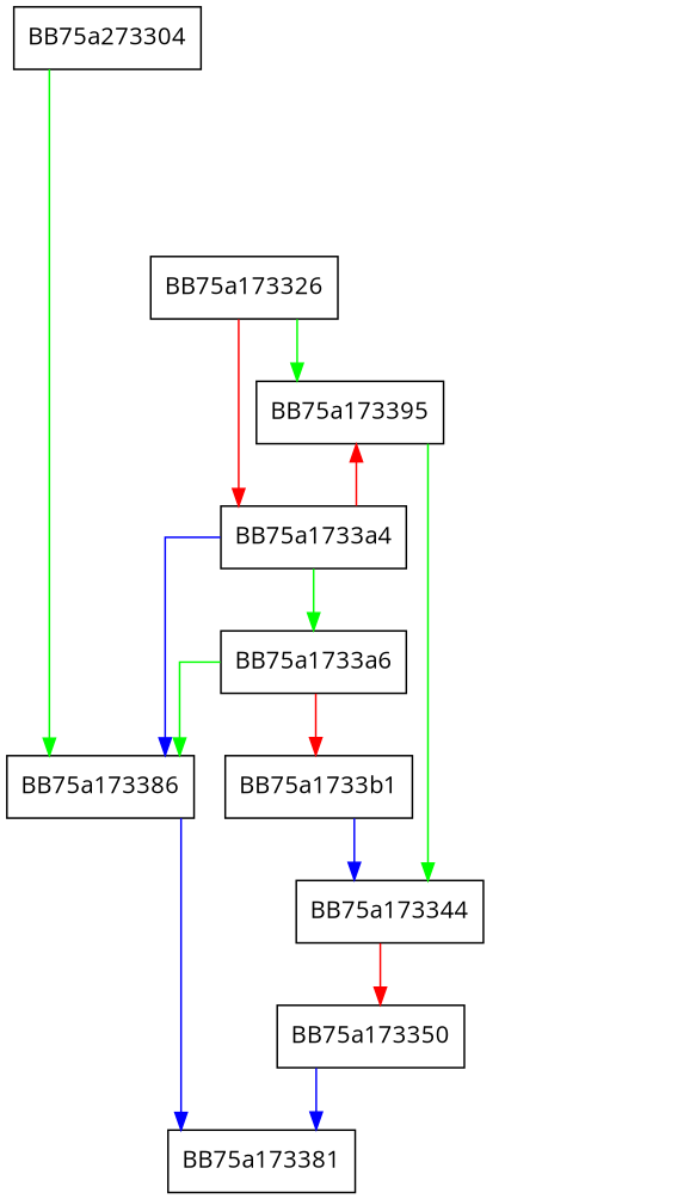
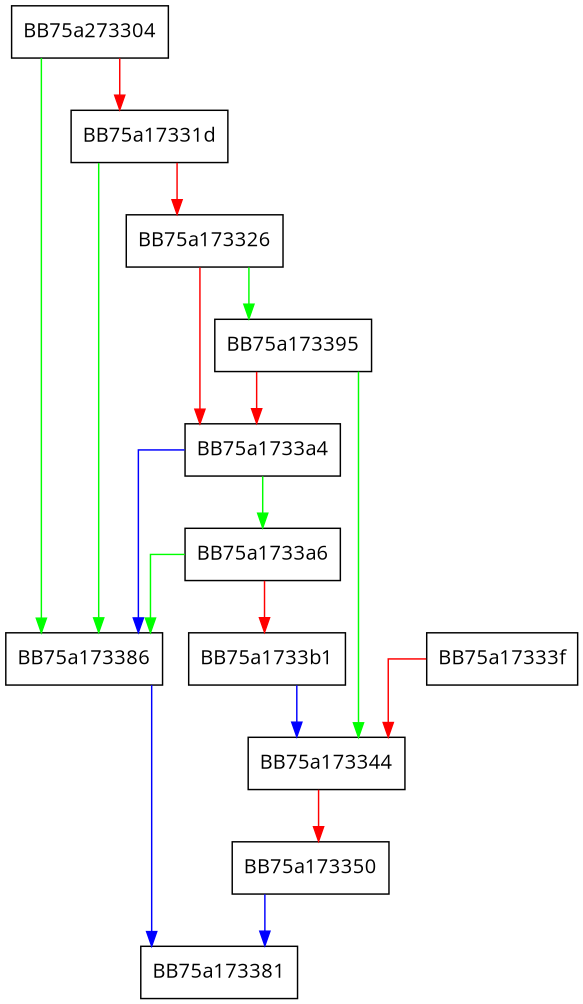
  digraph {
    fontname="Open Sans"
    splines=ortho
    node [fontname="Open Sans" shape=box]
    edge [color=red fontname="Open Sans"]
    n1 [label=BB75a273304]
    BB75a173386
+   BB75a17331d
    BB75a173381
    BB75a173326
    BB75a173395
    BB75a1733a4
    BB75a173344
+   BB75a17333f
    BB75a173350
    BB75a1733a6
    n12 [label=BB75a1733b1]
    n1 -> BB75a173386 [color=green]
+   n1 -> BB75a17331d
    BB75a173386 -> BB75a173381 [color=blue]
+   BB75a17331d -> BB75a173386 [color=green]
+   BB75a17331d -> BB75a173326
    BB75a173326 -> BB75a173395 [color=green]
    BB75a173326 -> BB75a1733a4
-   BB75a1733a4 -> BB75a173395
+   BB75a173395 -> BB75a1733a4
    BB75a173395 -> BB75a173344 [color=green]
    BB75a1733a4 -> BB75a173386 [color=blue]
    BB75a1733a4 -> BB75a1733a6 [color=green]
    BB75a173344 -> BB75a173350
+   BB75a17333f -> BB75a173344
    BB75a173350 -> BB75a173381 [color=blue]
    BB75a1733a6 -> BB75a173386 [color=green]
    BB75a1733a6 -> n12
    n12 -> BB75a173344 [color=blue]
  }
